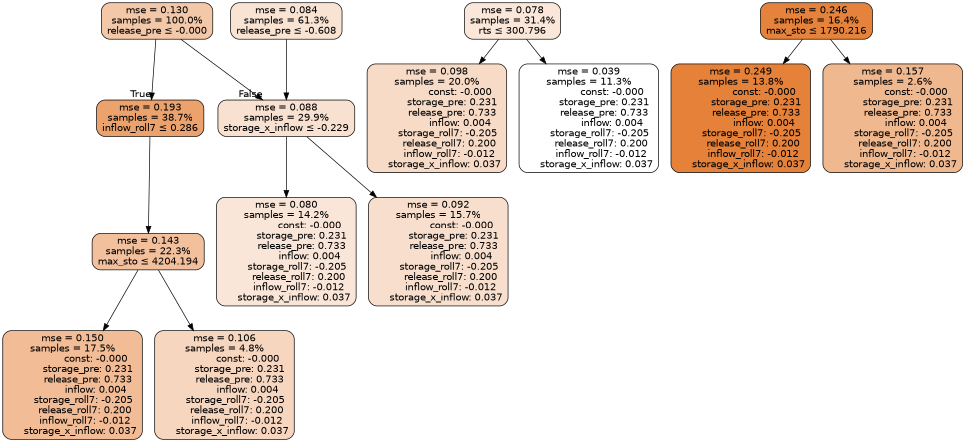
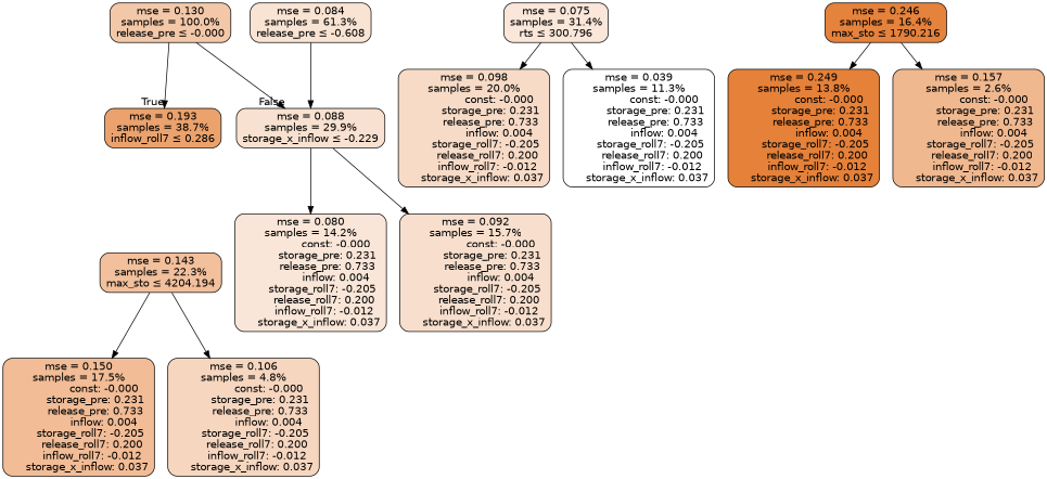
  digraph {
    node [color=black fontname=helvetica shape=rectangle style="filled, rounded"]
    edge [fontname=helvetica]
    n1 [fillcolor="#f3c8a9" label="mse = 0.130\nsamples = 100.0%\nrelease_pre &le; -0.000"]
    n2 [fillcolor="#eba26d" label="mse = 0.193\nsamples = 38.7%\ninflow_roll7 &le; 0.286"]
    n3 [fillcolor="#f8e1d0" label="mse = 0.088\nsamples = 29.9%\nstorage_x_inflow &le; -0.229"]
    n4 [fillcolor="#f9e4d4" label="mse = 0.084\nsamples = 61.3%\nrelease_pre &le; -0.608"]
    n5 [fillcolor="#f2c09c" label="mse = 0.143\nsamples = 22.3%\nmax_sto &le; 4204.194"]
    n6 [fillcolor="#f9e6d8" label="mse = 0.080\nsamples = 14.2%\n               const: -0.000\n          storage_pre: 0.231\n          release_pre: 0.733\n               inflow: 0.004\n       storage_roll7: -0.205\n        release_roll7: 0.200\n        inflow_roll7: -0.012\n     storage_x_inflow: 0.037"]
    n7 [fillcolor="#f8dfcd" label="mse = 0.092\nsamples = 15.7%\n               const: -0.000\n          storage_pre: 0.231\n          release_pre: 0.733\n               inflow: 0.004\n       storage_roll7: -0.205\n        release_roll7: 0.200\n        inflow_roll7: -0.012\n     storage_x_inflow: 0.037"]
-   n8 [fillcolor="#fae7da" label="mse = 0.078\nsamples = 31.4%\nrts &le; 300.796"]
+   n8 [fillcolor="#fae7da" label="mse = 0.075\nsamples = 31.4%\nrts &le; 300.796"]
    n9 [fillcolor="#f7dbc7" label="mse = 0.098\nsamples = 20.0%\n               const: -0.000\n          storage_pre: 0.231\n          release_pre: 0.733\n               inflow: 0.004\n       storage_roll7: -0.205\n        release_roll7: 0.200\n        inflow_roll7: -0.012\n     storage_x_inflow: 0.037"]
    n10 [fillcolor="#ffffff" label="mse = 0.039\nsamples = 11.3%\n               const: -0.000\n          storage_pre: 0.231\n          release_pre: 0.733\n               inflow: 0.004\n       storage_roll7: -0.205\n        release_roll7: 0.200\n        inflow_roll7: -0.012\n     storage_x_inflow: 0.037"]
    n11 [fillcolor="#f1bc96" label="mse = 0.150\nsamples = 17.5%\n               const: -0.000\n          storage_pre: 0.231\n          release_pre: 0.733\n               inflow: 0.004\n       storage_roll7: -0.205\n        release_roll7: 0.200\n        inflow_roll7: -0.012\n     storage_x_inflow: 0.037"]
    n12 [fillcolor="#f6d6bf" label="mse = 0.106\nsamples = 4.8%\n               const: -0.000\n          storage_pre: 0.231\n          release_pre: 0.733\n               inflow: 0.004\n       storage_roll7: -0.205\n        release_roll7: 0.200\n        inflow_roll7: -0.012\n     storage_x_inflow: 0.037"]
    n13 [fillcolor="#e5823c" label="mse = 0.246\nsamples = 16.4%\nmax_sto &le; 1790.216"]
    n14 [fillcolor="#e58139" label="mse = 0.249\nsamples = 13.8%\n               const: -0.000\n          storage_pre: 0.231\n          release_pre: 0.733\n               inflow: 0.004\n       storage_roll7: -0.205\n        release_roll7: 0.200\n        inflow_roll7: -0.012\n     storage_x_inflow: 0.037"]
    n15 [fillcolor="#f0b88f" label="mse = 0.157\nsamples = 2.6%\n               const: -0.000\n          storage_pre: 0.231\n          release_pre: 0.733\n               inflow: 0.004\n       storage_roll7: -0.205\n        release_roll7: 0.200\n        inflow_roll7: -0.012\n     storage_x_inflow: 0.037"]
    n1 -> n2 [headlabel=True labelangle=-45 labeldistance=2.5]
    n1 -> n3 [headlabel=False labelangle=45 labeldistance=2.5]
-   n2 -> n5
    n3 -> n6
    n3 -> n7
    n4 -> n3
    n5 -> n11
    n5 -> n12
    n8 -> n9
    n8 -> n10
    n13 -> n14
    n13 -> n15
  }
